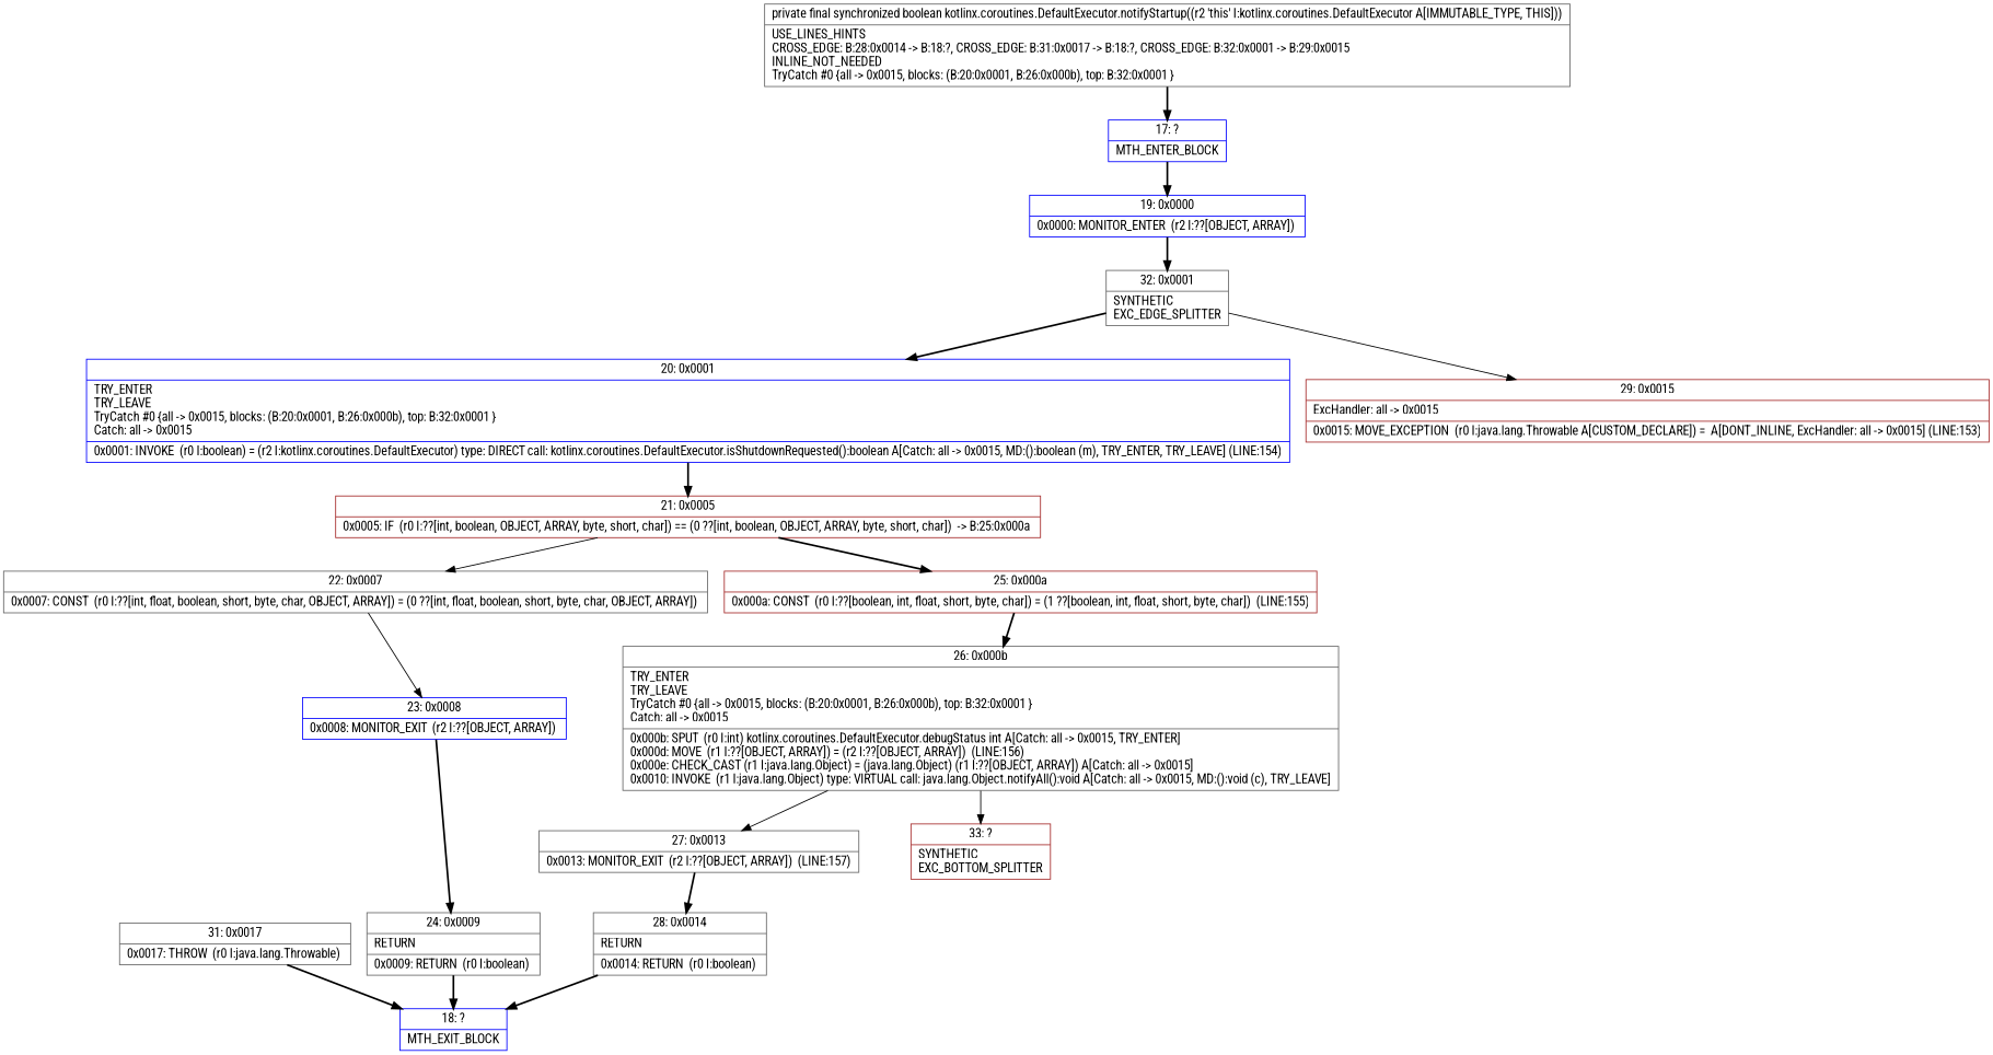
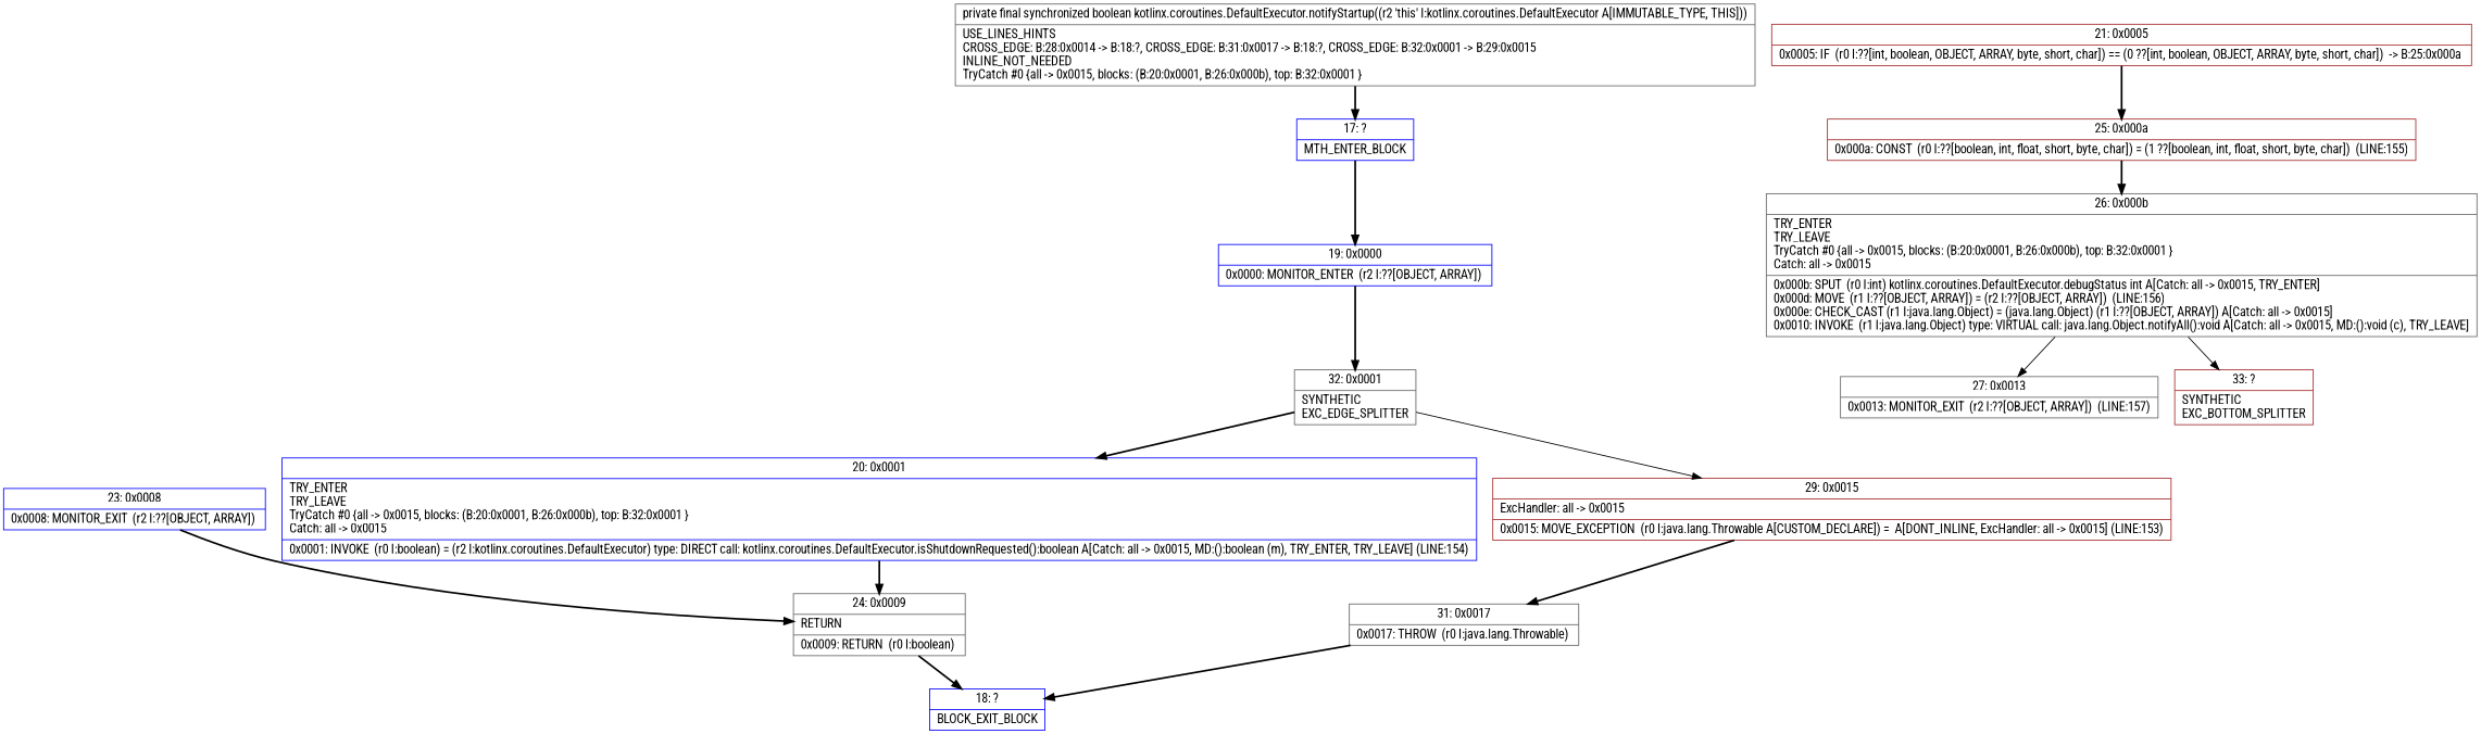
  digraph {
    fontname="Roboto Condensed"
    node [color=gray40 fontname="Roboto Condensed" shape=record]
    edge [fontname="Roboto Condensed" style=bold]
    n1 [color=blue label="{17\:\ ?|MTH_ENTER_BLOCK\l}"]
    n2 [color=blue label="{19\:\ 0x0000|0x0000: MONITOR_ENTER  (r2 I:??[OBJECT, ARRAY]) \l}"]
    n3 [label="{32\:\ 0x0001|SYNTHETIC\lEXC_EDGE_SPLITTER\l}"]
    n4 [color=blue label="{20\:\ 0x0001|TRY_ENTER\lTRY_LEAVE\lTryCatch #0 \{all \-\> 0x0015, blocks: (B:20:0x0001, B:26:0x000b), top: B:32:0x0001 \}\lCatch: all \-\> 0x0015\l|0x0001: INVOKE  (r0 I:boolean) = (r2 I:kotlinx.coroutines.DefaultExecutor) type: DIRECT call: kotlinx.coroutines.DefaultExecutor.isShutdownRequested():boolean A[Catch: all \-\> 0x0015, MD:():boolean (m), TRY_ENTER, TRY_LEAVE] (LINE:154)\l}"]
    n5 [color=brown label="{29\:\ 0x0015|ExcHandler: all \-\> 0x0015\l|0x0015: MOVE_EXCEPTION  (r0 I:java.lang.Throwable A[CUSTOM_DECLARE]) =  A[DONT_INLINE, ExcHandler: all \-\> 0x0015] (LINE:153)\l}"]
    n6 [color=brown label="{21\:\ 0x0005|0x0005: IF  (r0 I:??[int, boolean, OBJECT, ARRAY, byte, short, char]) == (0 ??[int, boolean, OBJECT, ARRAY, byte, short, char])  \-\> B:25:0x000a \l}"]
    n7 [label="{31\:\ 0x0017|0x0017: THROW  (r0 I:java.lang.Throwable) \l}"]
-   n8 [label="{22\:\ 0x0007|0x0007: CONST  (r0 I:??[int, float, boolean, short, byte, char, OBJECT, ARRAY]) = (0 ??[int, float, boolean, short, byte, char, OBJECT, ARRAY]) \l}"]
    n9 [color=brown label="{25\:\ 0x000a|0x000a: CONST  (r0 I:??[boolean, int, float, short, byte, char]) = (1 ??[boolean, int, float, short, byte, char])  (LINE:155)\l}"]
    n10 [color=blue label="{23\:\ 0x0008|0x0008: MONITOR_EXIT  (r2 I:??[OBJECT, ARRAY]) \l}"]
    n11 [label="{26\:\ 0x000b|TRY_ENTER\lTRY_LEAVE\lTryCatch #0 \{all \-\> 0x0015, blocks: (B:20:0x0001, B:26:0x000b), top: B:32:0x0001 \}\lCatch: all \-\> 0x0015\l|0x000b: SPUT  (r0 I:int) kotlinx.coroutines.DefaultExecutor.debugStatus int A[Catch: all \-\> 0x0015, TRY_ENTER]\l0x000d: MOVE  (r1 I:??[OBJECT, ARRAY]) = (r2 I:??[OBJECT, ARRAY])  (LINE:156)\l0x000e: CHECK_CAST (r1 I:java.lang.Object) = (java.lang.Object) (r1 I:??[OBJECT, ARRAY]) A[Catch: all \-\> 0x0015]\l0x0010: INVOKE  (r1 I:java.lang.Object) type: VIRTUAL call: java.lang.Object.notifyAll():void A[Catch: all \-\> 0x0015, MD:():void (c), TRY_LEAVE]\l}"]
    n12 [label="{24\:\ 0x0009|RETURN\l|0x0009: RETURN  (r0 I:boolean) \l}"]
-   n13 [color=blue label="{18\:\ ?|MTH_EXIT_BLOCK\l}"]
+   n13 [color=blue label="{18\:\ ?|BLOCK_EXIT_BLOCK\l}"]
    n14 [label="{27\:\ 0x0013|0x0013: MONITOR_EXIT  (r2 I:??[OBJECT, ARRAY])  (LINE:157)\l}"]
    n15 [color=brown label="{33\:\ ?|SYNTHETIC\lEXC_BOTTOM_SPLITTER\l}"]
-   n16 [label="{28\:\ 0x0014|RETURN\l|0x0014: RETURN  (r0 I:boolean) \l}"]
    n17 [label="{private final synchronized boolean kotlinx.coroutines.DefaultExecutor.notifyStartup((r2 'this' I:kotlinx.coroutines.DefaultExecutor A[IMMUTABLE_TYPE, THIS]))  | USE_LINES_HINTS\lCROSS_EDGE: B:28:0x0014 \-\> B:18:?, CROSS_EDGE: B:31:0x0017 \-\> B:18:?, CROSS_EDGE: B:32:0x0001 \-\> B:29:0x0015\lINLINE_NOT_NEEDED\lTryCatch #0 \{all \-\> 0x0015, blocks: (B:20:0x0001, B:26:0x000b), top: B:32:0x0001 \}\l}"]
    n1 -> n2
    n2 -> n3
    n3 -> n4
    n3 -> n5 [style=solid]
-   n4 -> n6
-   n6 -> n8 [style=solid]
+   n4 -> n12
+   n5 -> n7
    n6 -> n9
    n7 -> n13
-   n8 -> n10 [style=solid]
    n9 -> n11
    n10 -> n12
    n11 -> n14 [style=solid]
    n11 -> n15 [style=solid]
    n12 -> n13
-   n14 -> n16
-   n16 -> n13
    n17 -> n1
  }
